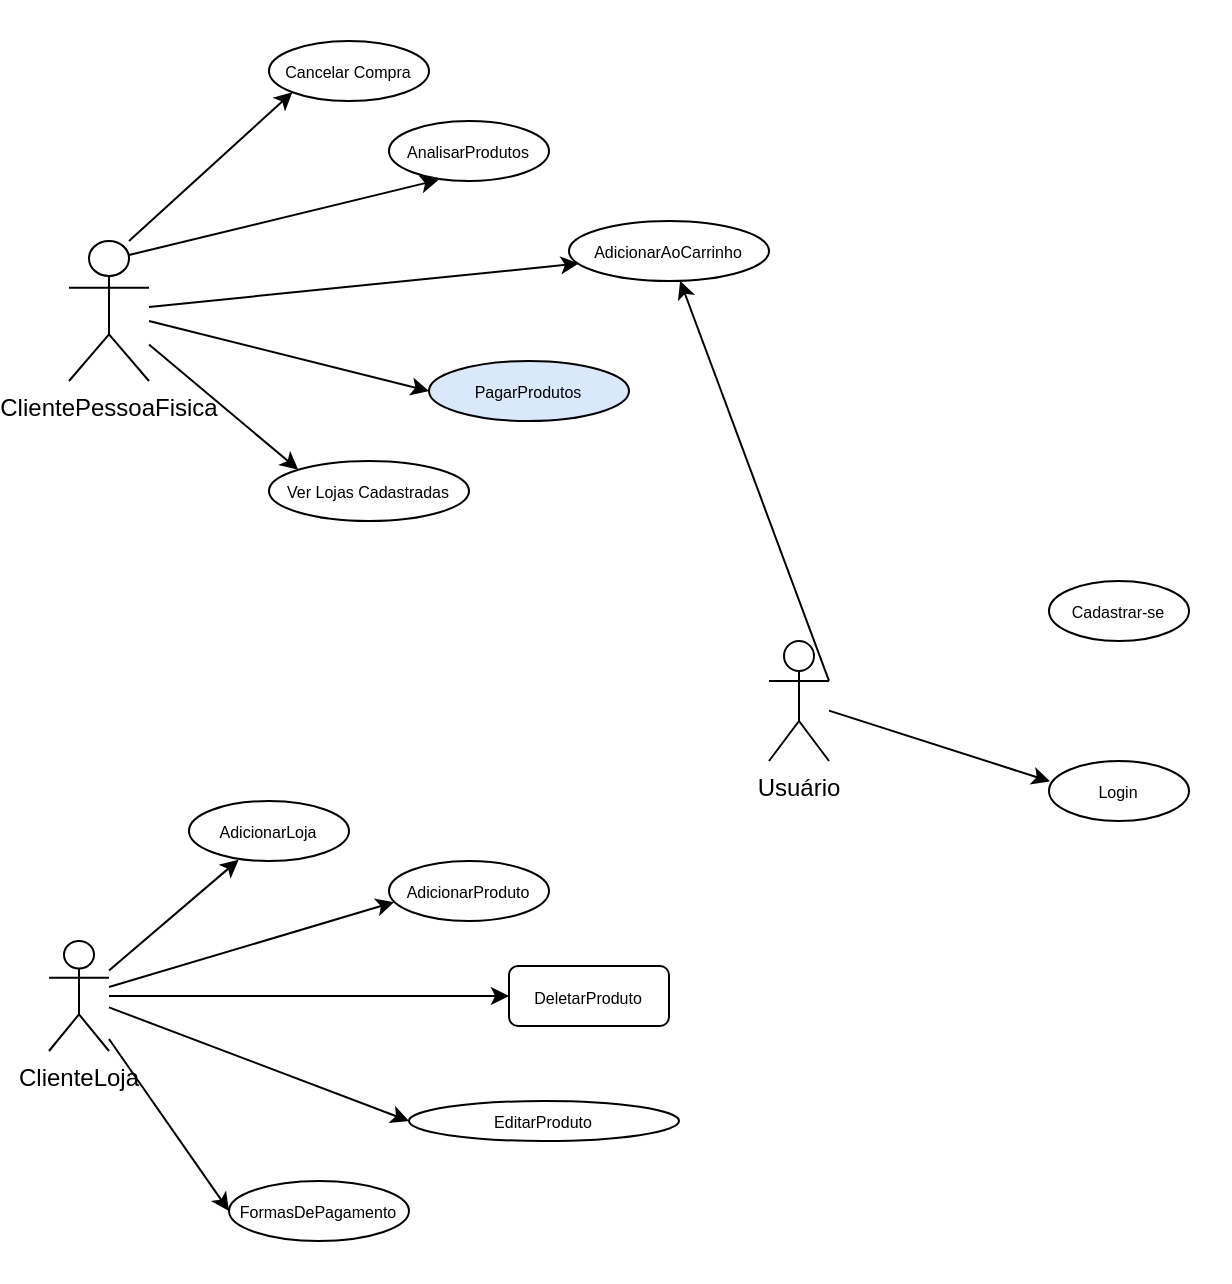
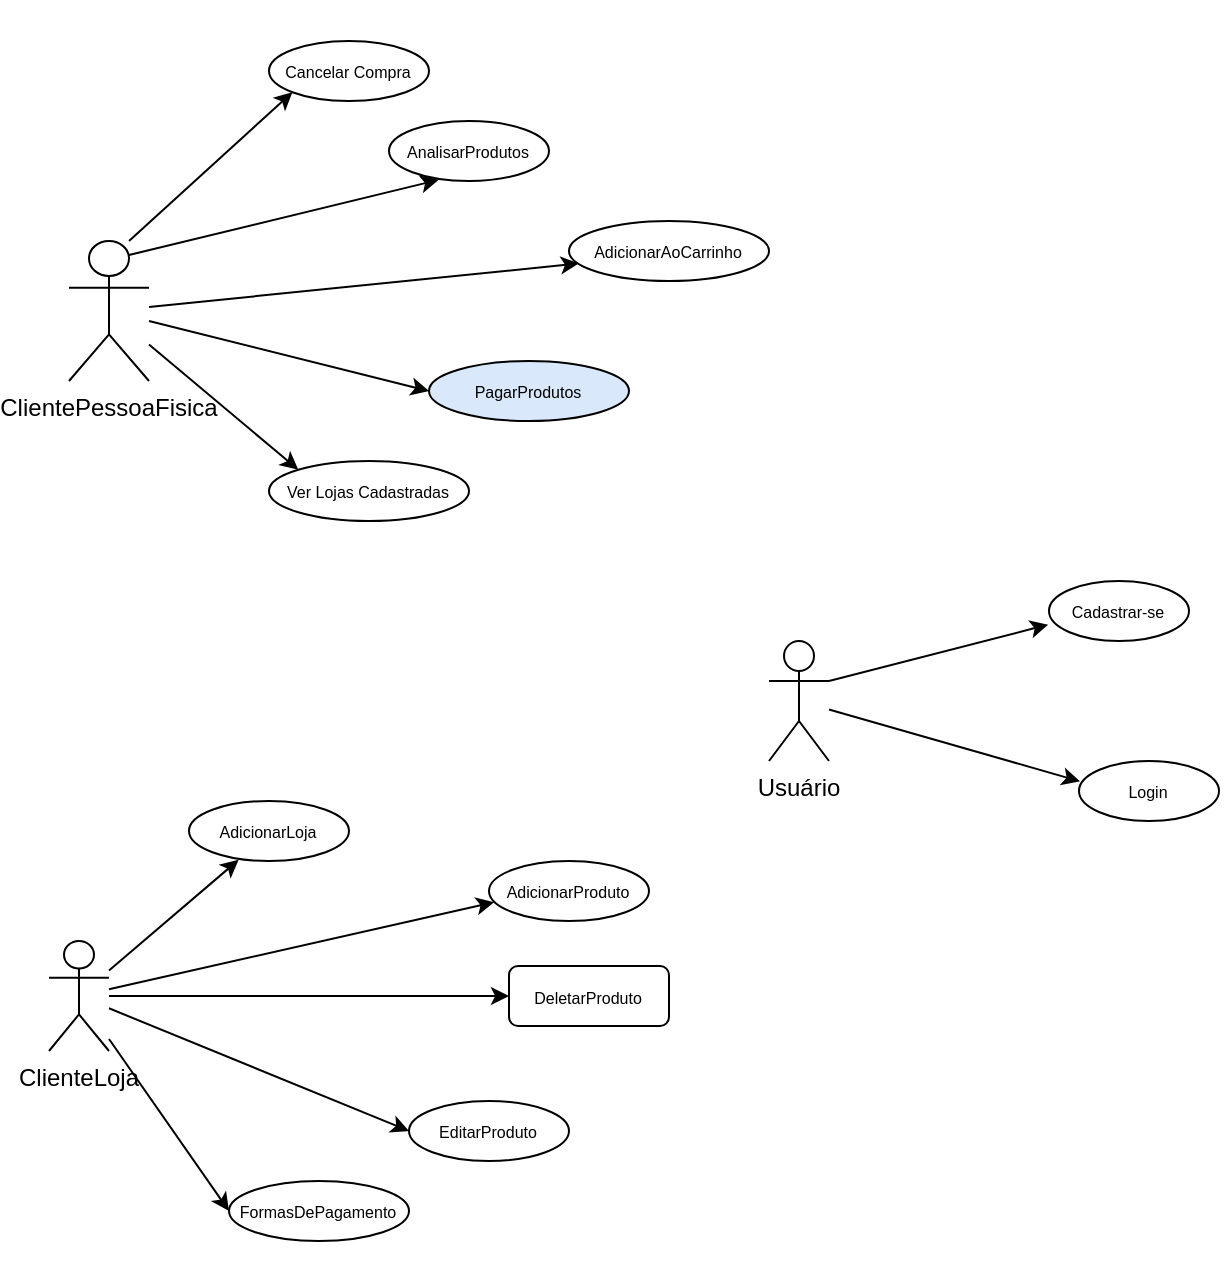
  <mxCell id="0" />
  <mxCell id="1" parent="0" />
  <mxCell id="2" value="ClientePessoaFisica" style="shape=umlActor;verticalLabelPosition=bottom;verticalAlign=top;html=1;outlineConnect=0;" parent="1" vertex="1"><mxGeometry x="30" y="120" width="40" height="70" as="geometry" /></mxCell>
  <mxCell id="3" value="ClienteLoja" style="shape=umlActor;verticalLabelPosition=bottom;verticalAlign=top;html=1;outlineConnect=0;" parent="1" vertex="1"><mxGeometry x="20" y="470" width="30" height="55" as="geometry" /></mxCell>
  <mxCell id="4" value="&lt;font style=&quot;font-size: 8px;&quot;&gt;AdicionarLoja&lt;/font&gt;" style="ellipse;whiteSpace=wrap;html=1;" parent="1" vertex="1"><mxGeometry x="90" y="400" width="80" height="30" as="geometry" /></mxCell>
- <mxCell id="5" value="&lt;font style=&quot;font-size: 8px;&quot;&gt;AdicionarProduto&lt;/font&gt;" style="ellipse;whiteSpace=wrap;html=1;" parent="1" vertex="1"><mxGeometry x="190" y="430" width="80" height="30" as="geometry" /></mxCell>
+ <mxCell id="5" value="&lt;font style=&quot;font-size: 8px;&quot;&gt;AdicionarProduto&lt;/font&gt;" style="ellipse;whiteSpace=wrap;html=1;" parent="1" vertex="1"><mxGeometry x="240" y="430" width="80" height="30" as="geometry" /></mxCell>
  <mxCell id="6" value="&lt;font style=&quot;font-size: 8px;&quot;&gt;DeletarProduto&lt;/font&gt;" style="whiteSpace=wrap;html=1;rounded=1;" parent="1" vertex="1"><mxGeometry x="250" y="482.5" width="80" height="30" as="geometry" /></mxCell>
- <mxCell id="7" value="&lt;font style=&quot;font-size: 8px;&quot;&gt;EditarProduto&lt;/font&gt;" style="ellipse;whiteSpace=wrap;html=1;" parent="1" vertex="1"><mxGeometry x="200" y="550" width="135" height="20" as="geometry" /></mxCell>
+ <mxCell id="7" value="&lt;font style=&quot;font-size: 8px;&quot;&gt;EditarProduto&lt;/font&gt;" style="ellipse;whiteSpace=wrap;html=1;" parent="1" vertex="1"><mxGeometry x="200" y="550" width="80" height="30" as="geometry" /></mxCell>
  <mxCell id="8" value="&lt;span style=&quot;font-size: 8px;&quot;&gt;FormasDePagamento&lt;/span&gt;" style="ellipse;whiteSpace=wrap;html=1;" parent="1" vertex="1"><mxGeometry x="110" y="590" width="90" height="30" as="geometry" /></mxCell>
  <mxCell id="9" value="" style="endArrow=classic;html=1;rounded=0;entryX=0;entryY=0.5;entryDx=0;entryDy=0;" parent="1" source="3" target="8" edge="1"><mxGeometry width="50" height="50" relative="1" as="geometry"><mxPoint x="50" y="515" as="sourcePoint" /><mxPoint x="120" y="525" as="targetPoint" /></mxGeometry></mxCell>
  <mxCell id="10" value="" style="endArrow=classic;html=1;rounded=0;entryX=0.31;entryY=0.981;entryDx=0;entryDy=0;entryPerimeter=0;" parent="1" source="3" target="4" edge="1"><mxGeometry width="50" height="50" relative="1" as="geometry"><mxPoint x="50" y="500" as="sourcePoint" /><mxPoint x="100" y="450" as="targetPoint" /></mxGeometry></mxCell>
  <mxCell id="11" value="" style="endArrow=classic;html=1;rounded=0;entryX=0.032;entryY=0.686;entryDx=0;entryDy=0;entryPerimeter=0;" parent="1" source="3" target="5" edge="1"><mxGeometry width="50" height="50" relative="1" as="geometry"><mxPoint x="60" y="500" as="sourcePoint" /><mxPoint x="170" y="460" as="targetPoint" /></mxGeometry></mxCell>
  <mxCell id="12" value="" style="endArrow=classic;html=1;rounded=0;entryX=0;entryY=0.5;entryDx=0;entryDy=0;" parent="1" source="3" target="6" edge="1"><mxGeometry width="50" height="50" relative="1" as="geometry"><mxPoint x="150" y="525" as="sourcePoint" /><mxPoint x="200" y="475" as="targetPoint" /></mxGeometry></mxCell>
  <mxCell id="13" value="" style="endArrow=classic;html=1;rounded=0;entryX=0;entryY=0.5;entryDx=0;entryDy=0;" parent="1" source="3" target="7" edge="1"><mxGeometry width="50" height="50" relative="1" as="geometry"><mxPoint x="120" y="520" as="sourcePoint" /><mxPoint x="170" y="470" as="targetPoint" /></mxGeometry></mxCell>
  <mxCell id="14" value="&lt;font style=&quot;font-size: 8px;&quot;&gt;AnalisarProdutos&lt;/font&gt;" style="ellipse;whiteSpace=wrap;html=1;" parent="1" vertex="1"><mxGeometry x="190" y="60" width="80" height="30" as="geometry" /></mxCell>
  <mxCell id="15" value="" style="endArrow=classic;html=1;rounded=0;entryX=0.31;entryY=0.981;entryDx=0;entryDy=0;entryPerimeter=0;exitX=0.75;exitY=0.1;exitDx=0;exitDy=0;exitPerimeter=0;" parent="1" source="2" target="14" edge="1"><mxGeometry width="50" height="50" relative="1" as="geometry"><mxPoint x="50" y="163.788" as="sourcePoint" /><mxPoint x="150" y="120" as="targetPoint" /></mxGeometry></mxCell>
  <mxCell id="16" value="&lt;font style=&quot;font-size: 8px;&quot;&gt;AdicionarAoCarrinho&lt;/font&gt;" style="ellipse;whiteSpace=wrap;html=1;" parent="1" vertex="1"><mxGeometry x="280" y="110" width="100" height="30" as="geometry" /></mxCell>
  <mxCell id="17" value="" style="endArrow=classic;html=1;rounded=0;entryX=0.049;entryY=0.708;entryDx=0;entryDy=0;entryPerimeter=0;" parent="1" source="2" target="16" edge="1"><mxGeometry width="50" height="50" relative="1" as="geometry"><mxPoint x="130" y="160" as="sourcePoint" /><mxPoint x="180" y="110" as="targetPoint" /></mxGeometry></mxCell>
  <mxCell id="18" value="&lt;span style=&quot;font-size: 8px;&quot;&gt;PagarProdutos&lt;/span&gt;" style="ellipse;whiteSpace=wrap;html=1;fillColor=#dae8fc;" parent="1" vertex="1"><mxGeometry x="210" y="180" width="100" height="30" as="geometry" /></mxCell>
  <mxCell id="19" value="" style="endArrow=classic;html=1;rounded=0;entryX=0;entryY=0.5;entryDx=0;entryDy=0;" parent="1" source="2" target="18" edge="1"><mxGeometry width="50" height="50" relative="1" as="geometry"><mxPoint x="210" y="200" as="sourcePoint" /><mxPoint x="260" y="150" as="targetPoint" /></mxGeometry></mxCell>
  <mxCell id="20" value="&lt;span style=&quot;font-size: 8px;&quot;&gt;Ver Lojas Cadastradas&lt;/span&gt;" style="ellipse;whiteSpace=wrap;html=1;" parent="1" vertex="1"><mxGeometry x="130" y="230" width="100" height="30" as="geometry" /></mxCell>
  <mxCell id="21" value="" style="endArrow=classic;html=1;rounded=0;entryX=0;entryY=0;entryDx=0;entryDy=0;" parent="1" source="2" target="20" edge="1"><mxGeometry width="50" height="50" relative="1" as="geometry"><mxPoint x="270" y="350" as="sourcePoint" /><mxPoint x="220" y="210" as="targetPoint" /></mxGeometry></mxCell>
  <mxCell id="22" value="&lt;font style=&quot;font-size: 8px;&quot;&gt;Cancelar Compra&lt;/font&gt;" style="ellipse;whiteSpace=wrap;html=1;" parent="1" vertex="1"><mxGeometry x="130" y="20" width="80" height="30" as="geometry" /></mxCell>
  <mxCell id="23" value="" style="endArrow=classic;html=1;rounded=0;entryX=0;entryY=1;entryDx=0;entryDy=0;" parent="1" target="22" edge="1"><mxGeometry width="50" height="50" relative="1" as="geometry"><mxPoint x="60" y="120" as="sourcePoint" /><mxPoint x="120" y="30" as="targetPoint" /></mxGeometry></mxCell>
  <mxCell id="24" value="Usuário" style="shape=umlActor;verticalLabelPosition=bottom;verticalAlign=top;html=1;outlineConnect=0;" parent="1" vertex="1"><mxGeometry x="380" y="320" width="30" height="60" as="geometry" /></mxCell>
  <mxCell id="25" value="&lt;font style=&quot;font-size: 8px;&quot;&gt;Cadastrar-se&lt;/font&gt;" style="ellipse;whiteSpace=wrap;html=1;" parent="1" vertex="1"><mxGeometry x="520" y="290" width="70" height="30" as="geometry" /></mxCell>
- <mxCell id="26" value="" style="endArrow=classic;html=1;rounded=0;exitX=1;exitY=0.333;exitDx=0;exitDy=0;exitPerimeter=0;" parent="1" source="24" target="16" edge="1"><mxGeometry width="50" height="50" relative="1" as="geometry"><mxPoint x="440" y="330" as="sourcePoint" /><mxPoint x="490" y="280" as="targetPoint" /></mxGeometry></mxCell>
- <mxCell id="27" value="&lt;font style=&quot;font-size: 8px;&quot;&gt;Login&lt;/font&gt;" style="ellipse;whiteSpace=wrap;html=1;" parent="1" vertex="1"><mxGeometry x="520" y="380" width="70" height="30" as="geometry" /></mxCell>
+ <mxCell id="26" value="" style="endArrow=classic;html=1;rounded=0;exitX=1;exitY=0.333;exitDx=0;exitDy=0;exitPerimeter=0;entryX=-0.006;entryY=0.728;entryDx=0;entryDy=0;entryPerimeter=0;" parent="1" source="24" target="25" edge="1"><mxGeometry width="50" height="50" relative="1" as="geometry"><mxPoint x="440" y="330" as="sourcePoint" /><mxPoint x="490" y="280" as="targetPoint" /></mxGeometry></mxCell>
+ <mxCell id="27" value="&lt;font style=&quot;font-size: 8px;&quot;&gt;Login&lt;/font&gt;" style="ellipse;whiteSpace=wrap;html=1;" parent="1" vertex="1"><mxGeometry x="535" y="380" width="70" height="30" as="geometry" /></mxCell>
  <mxCell id="28" value="" style="endArrow=classic;html=1;rounded=0;entryX=0.007;entryY=0.339;entryDx=0;entryDy=0;entryPerimeter=0;" parent="1" source="24" target="27" edge="1"><mxGeometry width="50" height="50" relative="1" as="geometry"><mxPoint x="460" y="400" as="sourcePoint" /><mxPoint x="570" y="370" as="targetPoint" /></mxGeometry></mxCell>
